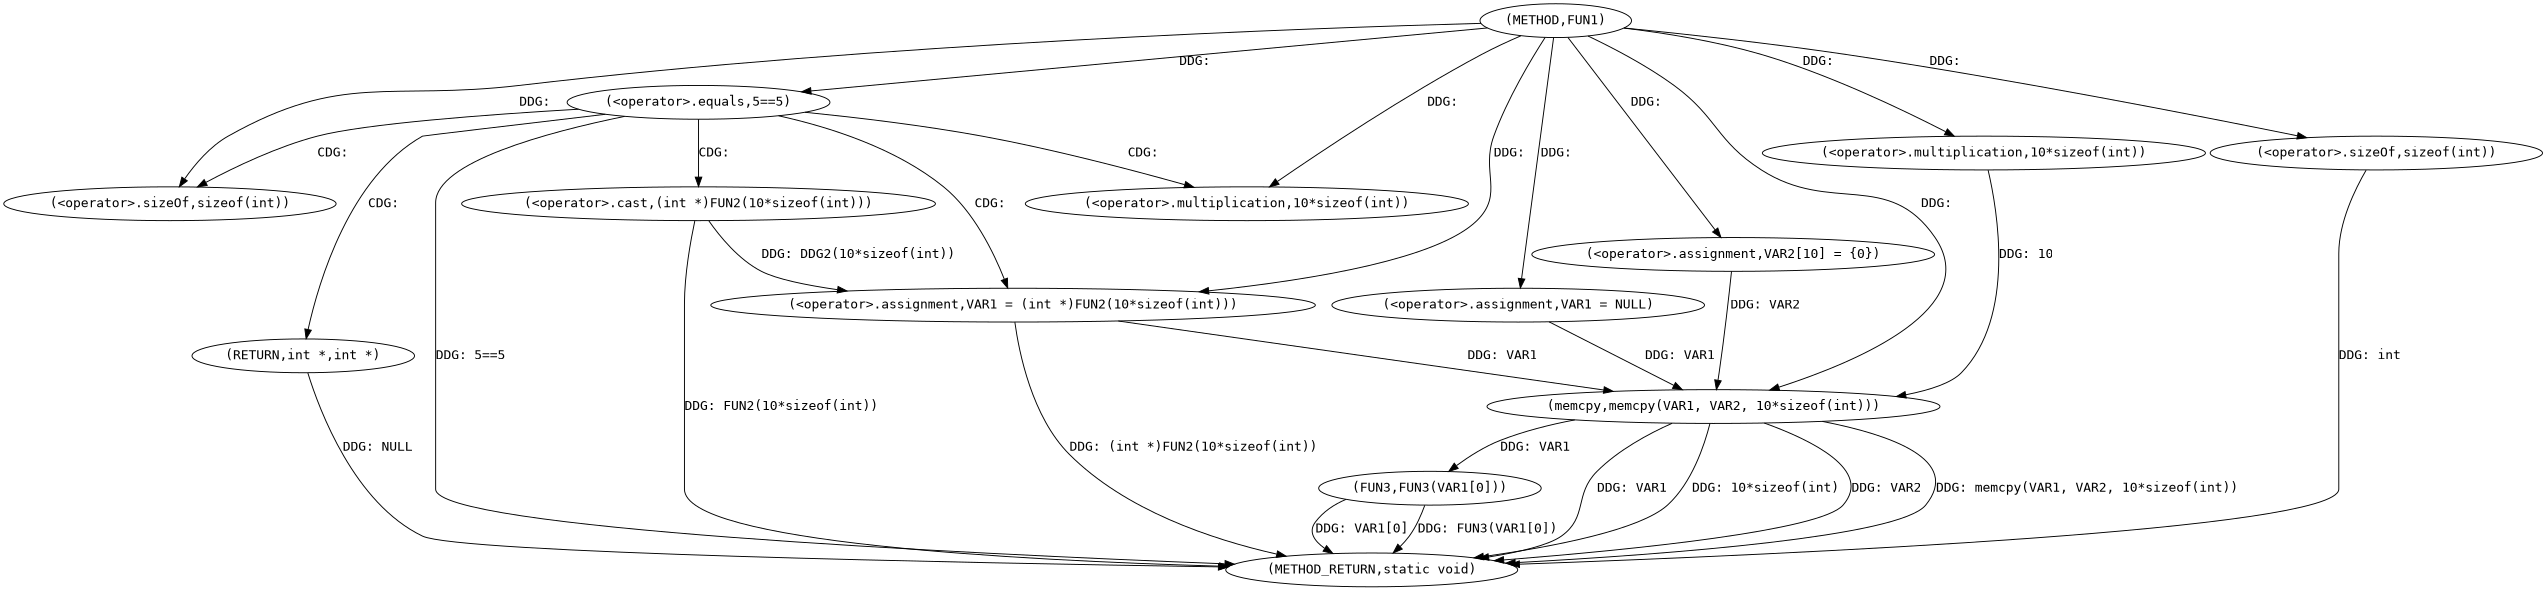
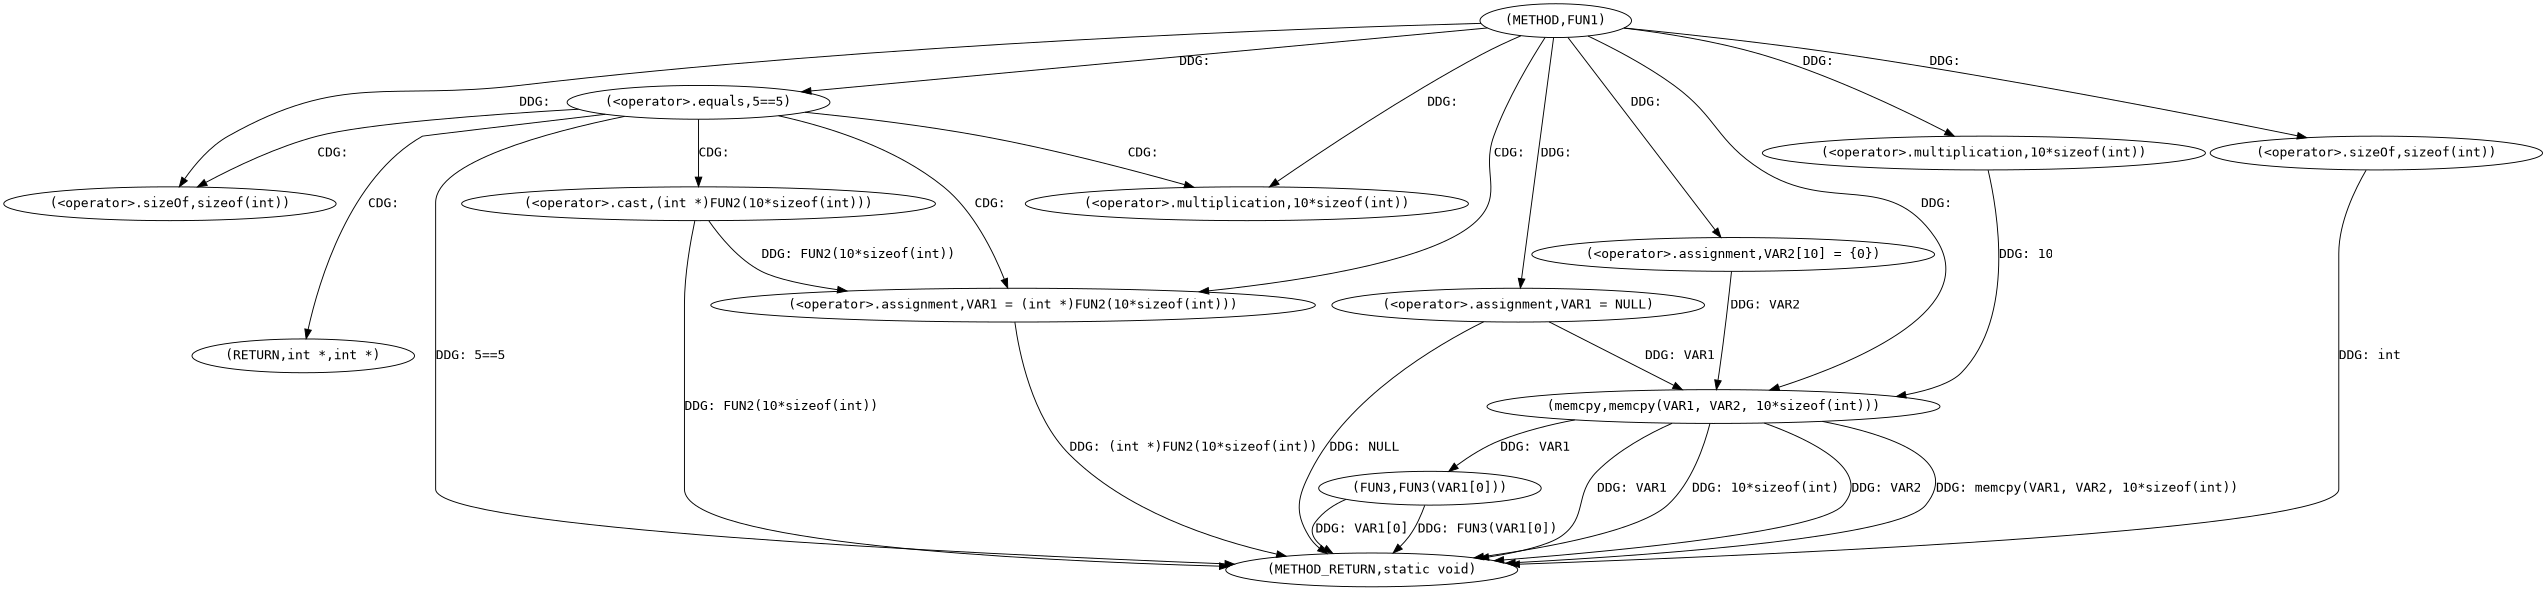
  digraph {
    fontname="DejaVu Sans Mono"
    node [fontname="DejaVu Sans Mono"]
    edge [fontname="DejaVu Sans Mono"]
    n1 [label="(METHOD,FUN1)"]
    n2 [label="(<operator>.assignment,VAR1 = NULL)"]
    n3 [label="(<operator>.equals,5==5)"]
    n4 [label="(<operator>.assignment,VAR1 = (int *)FUN2(10*sizeof(int)))"]
    n5 [label="(<operator>.multiplication,10*sizeof(int))"]
    n6 [label="(<operator>.sizeOf,sizeof(int))"]
    n7 [label="(<operator>.assignment,VAR2[10] = {0})"]
    n8 [label="(memcpy,memcpy(VAR1, VAR2, 10*sizeof(int)))"]
    n9 [label="(<operator>.multiplication,10*sizeof(int))"]
    n10 [label="(<operator>.sizeOf,sizeof(int))"]
    n11 [label="(METHOD_RETURN,static void)"]
    n12 [label="(<operator>.cast,(int *)FUN2(10*sizeof(int)))"]
    n13 [label="(RETURN,int *,int *)"]
    n14 [label="(FUN3,FUN3(VAR1[0]))"]
    n1 -> n2 [label="DDG: "]
    n1 -> n3 [label="DDG: "]
-   n1 -> n4 [label="DDG: "]
+   n1 -> n4 [label="CDG: "]
    n1 -> n5 [label="DDG: "]
    n1 -> n6 [label="DDG: "]
    n1 -> n7 [label="DDG: "]
    n1 -> n8 [label="DDG: "]
    n1 -> n9 [label="DDG: "]
    n1 -> n10 [label="DDG: "]
    n2 -> n8 [label="DDG: VAR1"]
-   n13 -> n11 [label="DDG: NULL"]
+   n2 -> n11 [label="DDG: NULL"]
    n3 -> n4 [label="CDG: "]
    n3 -> n5 [label="CDG: "]
    n3 -> n6 [label="CDG: "]
    n3 -> n11 [label="DDG: 5==5"]
    n3 -> n12 [label="CDG: "]
    n3 -> n13 [label="CDG: "]
-   n4 -> n8 [label="DDG: VAR1"]
    n4 -> n11 [label="DDG: (int *)FUN2(10*sizeof(int))"]
    n7 -> n8 [label="DDG: VAR2"]
    n8 -> n11 [label="DDG: VAR1"]
    n8 -> n11 [label="DDG: 10*sizeof(int)"]
    n8 -> n11 [label="DDG: VAR2"]
    n8 -> n11 [label="DDG: memcpy(VAR1, VAR2, 10*sizeof(int))"]
    n8 -> n14 [label="DDG: VAR1"]
    n9 -> n8 [label="DDG: 10"]
    n10 -> n11 [label="DDG: int"]
-   n12 -> n4 [label="DDG: DDG2(10*sizeof(int))"]
+   n12 -> n4 [label="DDG: FUN2(10*sizeof(int))"]
    n12 -> n11 [label="DDG: FUN2(10*sizeof(int))"]
    n14 -> n11 [label="DDG: VAR1[0]"]
    n14 -> n11 [label="DDG: FUN3(VAR1[0])"]
  }
